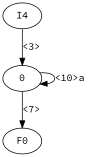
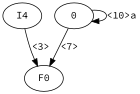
  digraph {
    fontname="Source Code Pro"
    vcsn_context="lal(a), z"
    node [fontname="Source Code Pro"]
    edge [fontname="Source Code Pro"]
    n1 [label=I4]
    0
    F0
-   n1 -> 0 [label="<3>"]
+   n1 -> F0 [label="<3>"]
    0 -> 0 [label="<10>a"]
    0 -> F0 [label="<7>"]
  }
